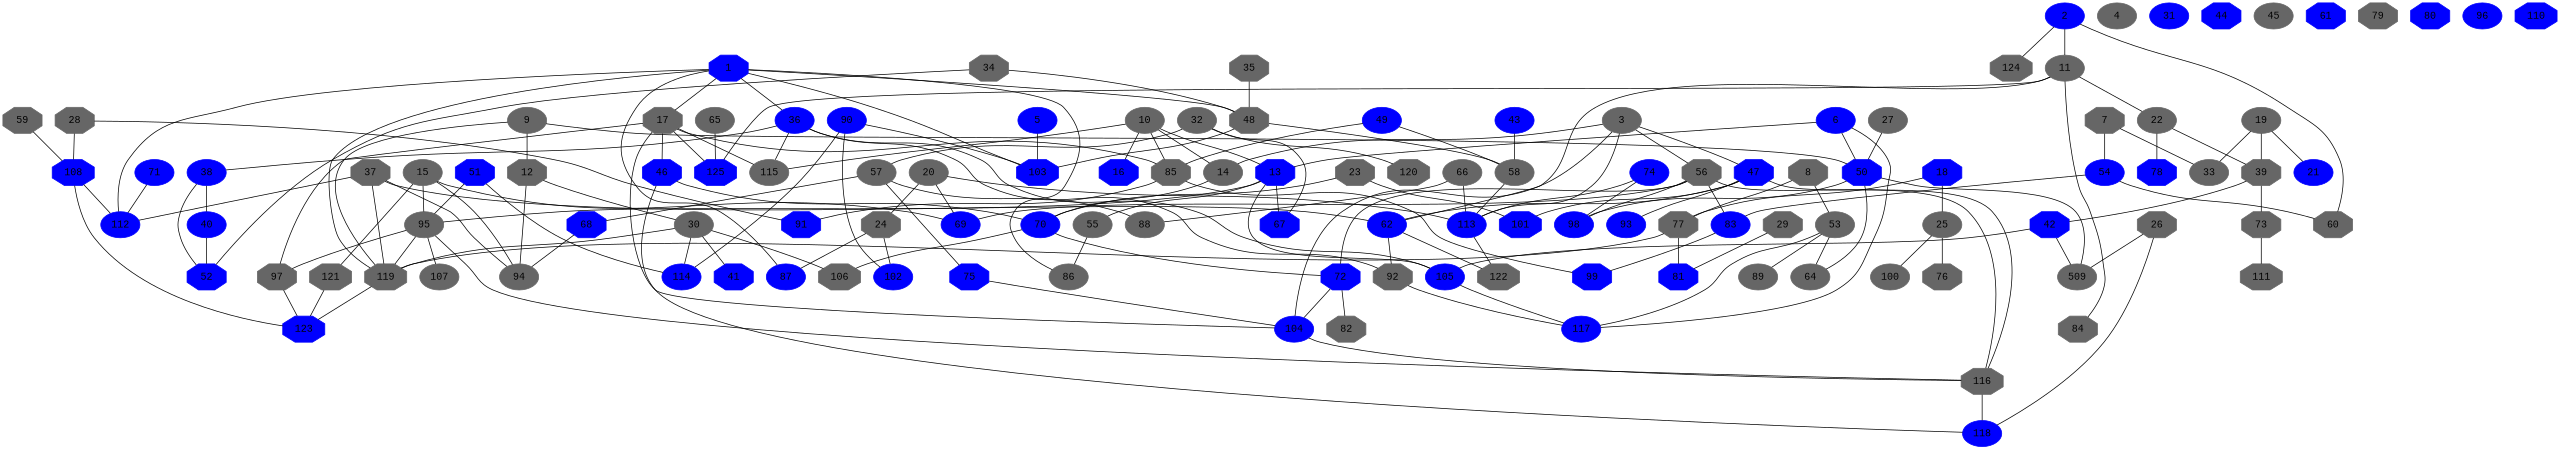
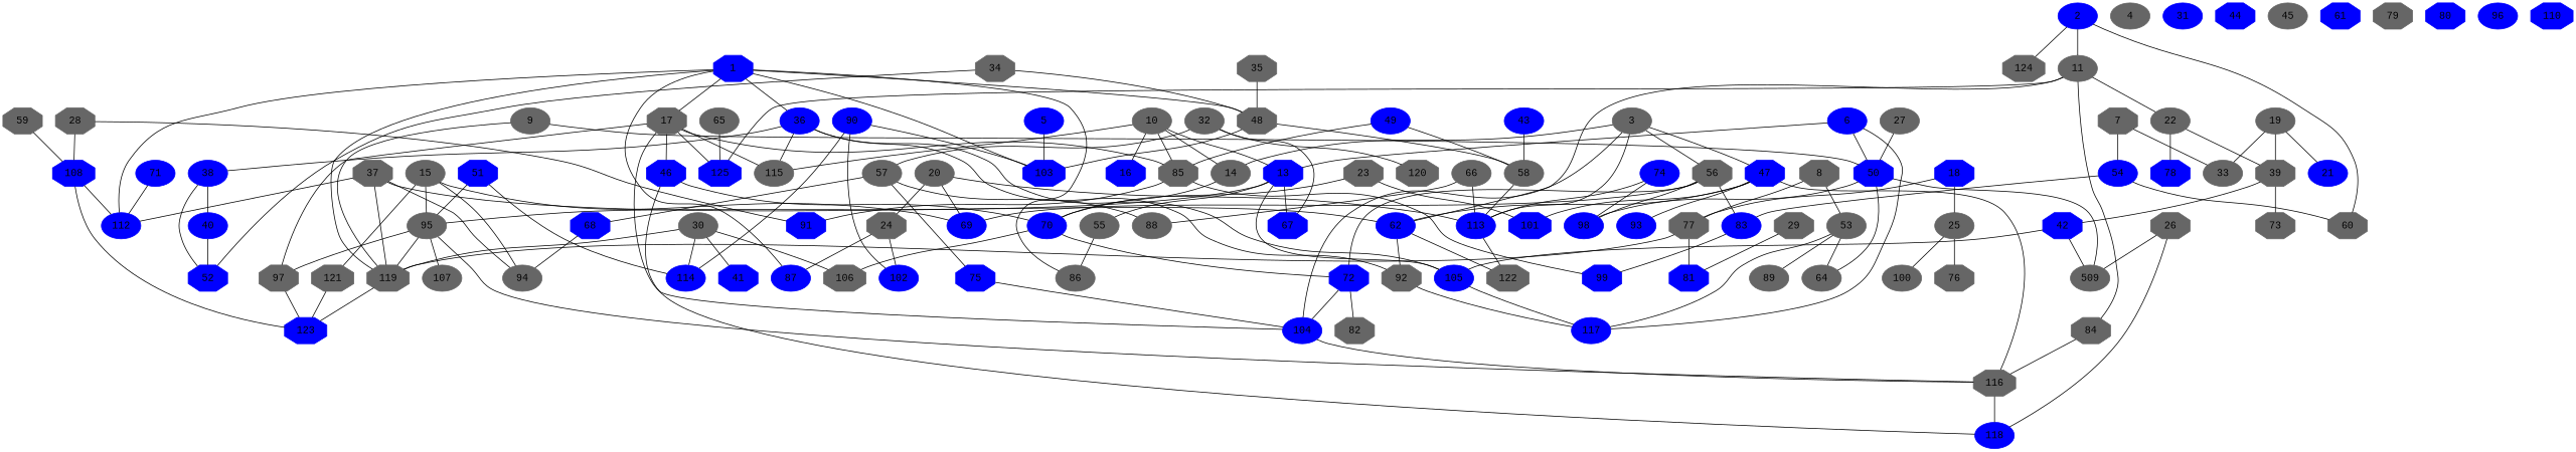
  graph {
    fontname="Liberation Mono"
    node [color=gray40 fontname="Liberation Mono" shape=octagon style=filled]
    edge [fontname="Liberation Mono"]
    1 [color=blue]
    17
    36 [color=blue shape=ellipse]
    48
    86 [shape=ellipse]
    87 [color=blue shape=ellipse]
    103 [color=blue]
    112 [color=blue shape=ellipse]
    119
    104 [color=blue shape=ellipse]
    85
    115 [shape=ellipse]
    125 [color=blue]
    46 [color=blue]
    97
    105 [color=blue shape=ellipse]
    38 [color=blue shape=ellipse]
    92
    58 [shape=ellipse]
    123 [color=blue]
    2 [color=blue shape=ellipse]
    11 [shape=ellipse]
    60
    124
    22 [shape=ellipse]
    62 [color=blue shape=ellipse]
    84
    3 [shape=ellipse]
    14 [shape=ellipse]
    47 [color=blue]
    56
    113 [color=blue shape=ellipse]
    70 [color=blue shape=ellipse]
    116
    101 [color=blue]
    93 [color=blue shape=ellipse]
    69 [color=blue shape=ellipse]
    98 [color=blue shape=ellipse]
    83 [color=blue shape=ellipse]
    72 [color=blue]
    122
    4 [shape=ellipse]
    5 [color=blue shape=ellipse]
    6 [color=blue shape=ellipse]
    13 [color=blue]
    50 [color=blue]
    117 [color=blue shape=ellipse]
    55 [shape=ellipse]
    67 [color=blue]
    95 [shape=ellipse]
    n51 [label=509 shape=ellipse]
    64 [shape=ellipse]
    7
    33 [shape=ellipse]
    54 [color=blue shape=ellipse]
    8
    53 [shape=ellipse]
    77
    89 [shape=ellipse]
    118 [color=blue shape=ellipse]
    9 [shape=ellipse]
-   12
    30 [shape=ellipse]
    94 [shape=ellipse]
    10 [shape=ellipse]
    16 [color=blue]
    91 [color=blue]
    99 [color=blue]
    39
    78 [color=blue]
    41 [color=blue]
    106
    114 [color=blue shape=ellipse]
    107 [shape=ellipse]
    15 [shape=ellipse]
    121
    18 [color=blue]
    25 [shape=ellipse]
    76
    100 [shape=ellipse]
    81 [color=blue]
    19 [shape=ellipse]
    21 [color=blue shape=ellipse]
    42 [color=blue]
    73
    20 [shape=ellipse]
    24
    102 [color=blue shape=ellipse]
    23
    26
    27 [shape=ellipse]
    28
    108 [color=blue]
    29
    31 [color=blue shape=ellipse]
    32 [shape=ellipse]
    57 [shape=ellipse]
    120
    68 [color=blue]
    75 [color=blue]
    88 [shape=ellipse]
    34
    52 [color=blue]
    35
    40 [color=blue shape=ellipse]
    37
-   111
    43 [color=blue shape=ellipse]
    44 [color=blue]
    45 [shape=ellipse]
    49 [color=blue shape=ellipse]
    51 [color=blue]
    82
    59
    61 [color=blue]
    65 [shape=ellipse]
    66 [shape=ellipse]
    71 [color=blue shape=ellipse]
    74 [color=blue shape=ellipse]
    79
    80 [color=blue]
    90 [color=blue shape=ellipse]
    96 [color=blue shape=ellipse]
    110 [color=blue]
    1 -- 17
    1 -- 36
    1 -- 48
    1 -- 86
    1 -- 87
    1 -- 103
    1 -- 112
    1 -- 119
    17 -- 104
    17 -- 85
    17 -- 115
    17 -- 125
    17 -- 46
    17 -- 97
    36 -- 115
    36 -- 105
    36 -- 38
    36 -- 92
    48 -- 103
    48 -- 58
    119 -- 123
    104 -- 116
    85 -- 91
    85 -- 99
    46 -- 70
    46 -- 118
    97 -- 123
    105 -- 117
    38 -- 52
    38 -- 40
    92 -- 117
    58 -- 113
    2 -- 11
    2 -- 60
    2 -- 124
    11 -- 125
    11 -- 22
    11 -- 62
    11 -- 84
    22 -- 39
    22 -- 78
    62 -- 92
    62 -- 122
    3 -- 104
    3 -- 14
    3 -- 47
    3 -- 56
    3 -- 113
    14 -- 70
    47 -- 62
    47 -- 116
    47 -- 101
    47 -- 93
-   56 -- 116
+   84 -- 116
    56 -- 69
    56 -- 98
    56 -- 83
    56 -- 72
    113 -- 122
    70 -- 72
    70 -- 106
    116 -- 118
    83 -- 99
    72 -- 104
    72 -- 82
    5 -- 103
    6 -- 13
    6 -- 50
    6 -- 117
    13 -- 105
    13 -- 55
    13 -- 67
    13 -- 95
    50 -- 98
    50 -- n51
    50 -- 64
    55 -- 86
    95 -- 119
    95 -- 97
    95 -- 116
    95 -- 107
    7 -- 33
    7 -- 54
    54 -- 60
    54 -- 83
    8 -- 53
    8 -- 77
    53 -- 117
    53 -- 64
    53 -- 89
    77 -- 119
    77 -- 81
    9 -- 119
    9 -- 50
-   9 -- 12
-   12 -- 30
-   12 -- 94
    30 -- 119
    30 -- 41
    30 -- 106
    30 -- 114
    10 -- 85
    10 -- 115
    10 -- 14
    10 -- 13
    10 -- 16
    39 -- 42
    39 -- 73
    15 -- 69
    15 -- 95
    15 -- 94
    15 -- 121
    121 -- 123
    18 -- 77
    18 -- 25
    25 -- 76
    25 -- 100
    19 -- 33
    19 -- 39
    19 -- 21
    42 -- 105
    42 -- n51
-   73 -- 111
    20 -- 113
    20 -- 69
    20 -- 24
    24 -- 87
    24 -- 102
    23 -- 70
    23 -- 101
    26 -- n51
    26 -- 118
    27 -- 50
    28 -- 91
    28 -- 108
    108 -- 112
    108 -- 123
    29 -- 81
    32 -- 67
    32 -- 57
    32 -- 120
    57 -- 68
    57 -- 75
    57 -- 88
    68 -- 94
    75 -- 104
    34 -- 48
    34 -- 52
    35 -- 48
    40 -- 52
    37 -- 112
    37 -- 119
    37 -- 62
    37 -- 94
    43 -- 58
    49 -- 85
    49 -- 58
    51 -- 95
    51 -- 114
    59 -- 108
    65 -- 125
    66 -- 113
    66 -- 88
    71 -- 112
    74 -- 113
    74 -- 98
    90 -- 103
    90 -- 114
    90 -- 102
  }
